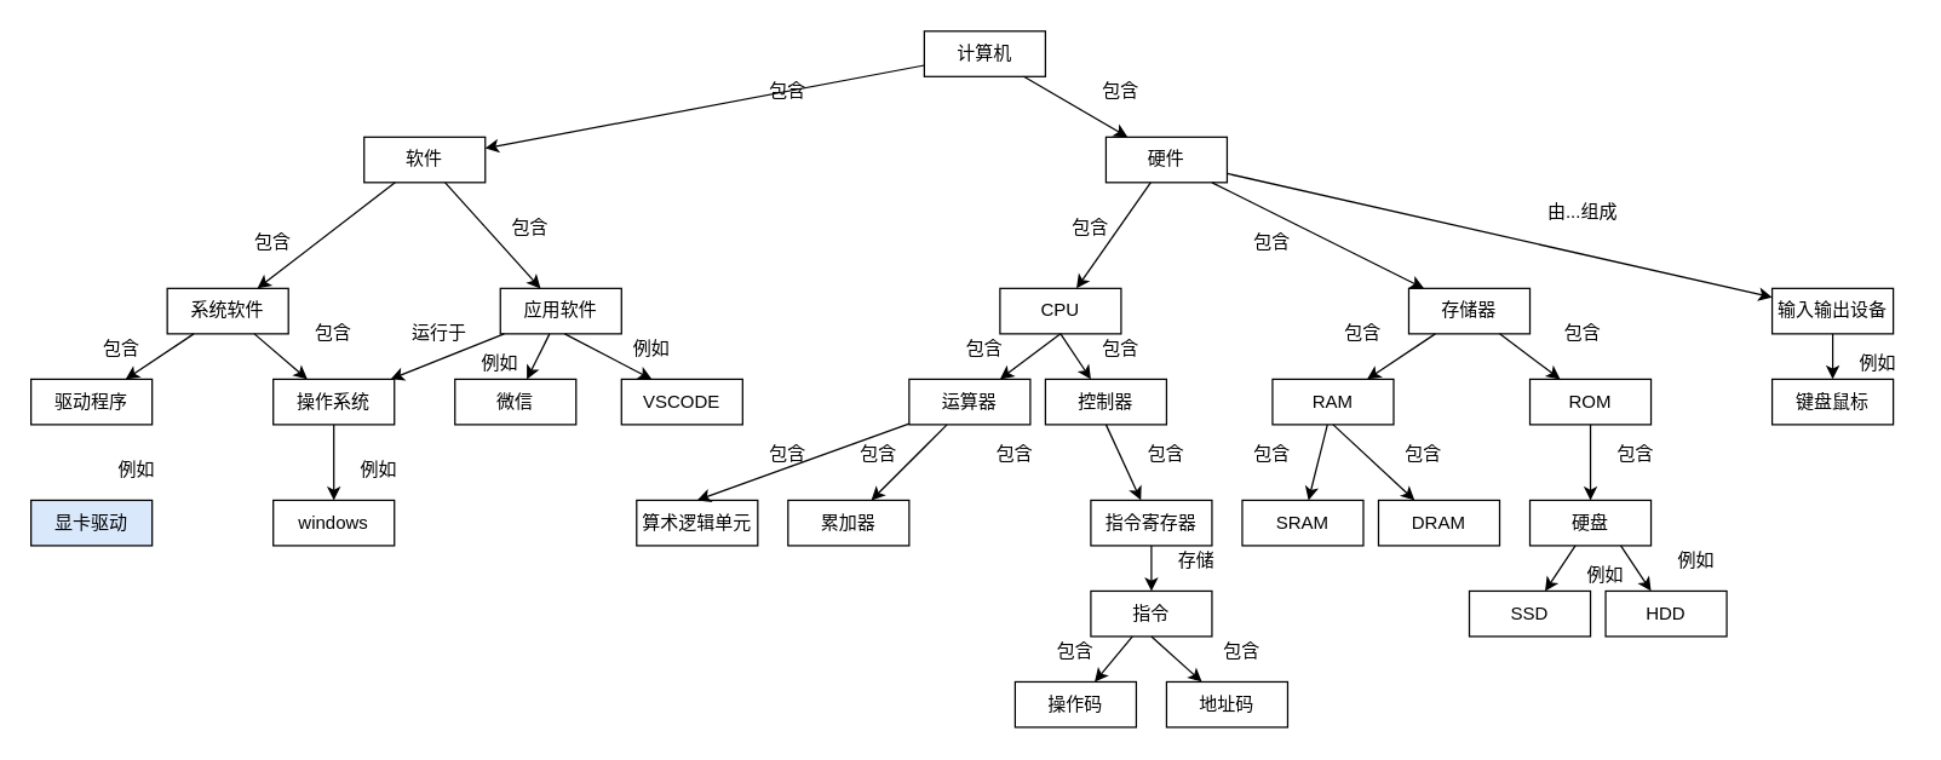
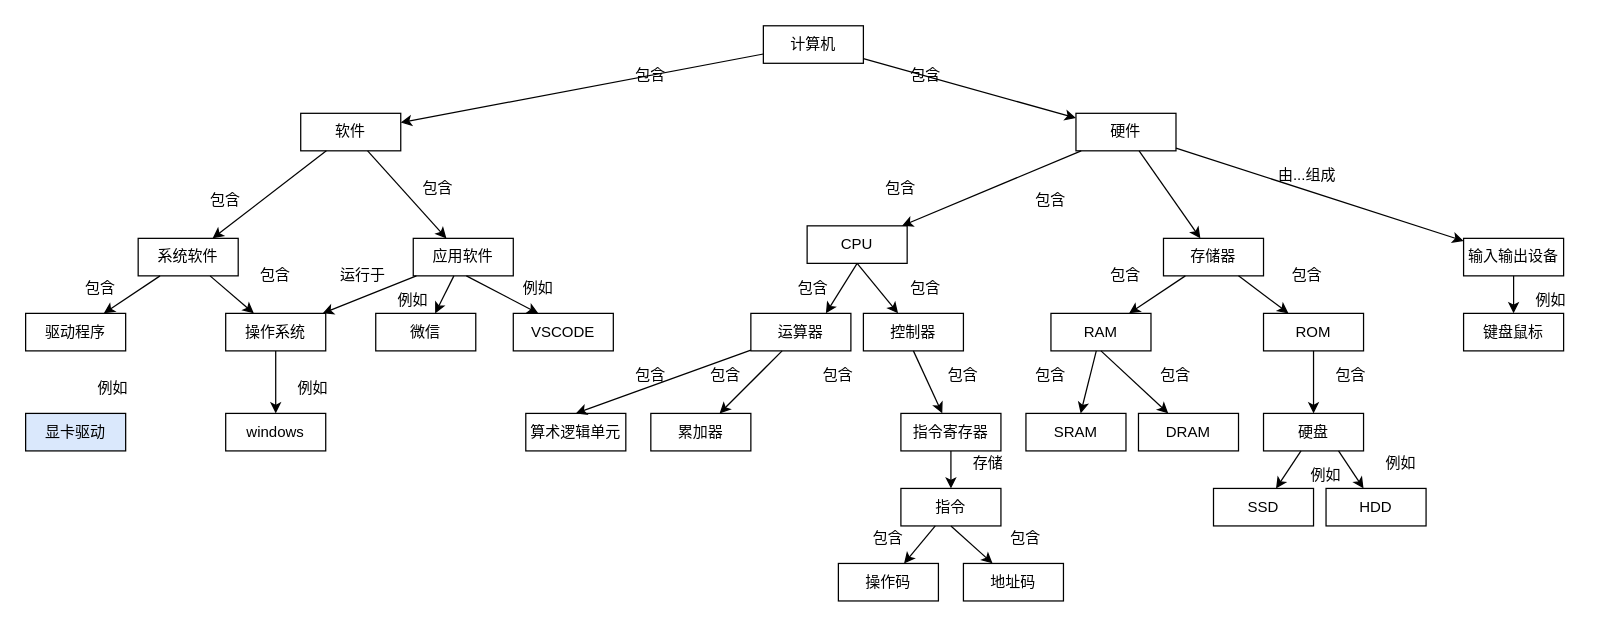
  <mxCell id="0" />
  <mxCell id="1" parent="0" />
  <mxCell id="2" value="计算机" style="rounded=0;whiteSpace=wrap;html=1;" vertex="1" parent="1"><mxGeometry x="610" y="20" width="80" height="30" as="geometry" /></mxCell>
  <mxCell id="3" value="" style="endArrow=classic;html=1;" edge="1" parent="1" source="2" target="5"><mxGeometry width="50" height="50" relative="1" as="geometry"><mxPoint x="640" y="200" as="sourcePoint" /><mxPoint x="527.273" y="170" as="targetPoint" /></mxGeometry></mxCell>
  <mxCell id="4" value="包含" style="text;html=1;strokeColor=none;fillColor=none;align=center;verticalAlign=middle;whiteSpace=wrap;rounded=0;" vertex="1" parent="1"><mxGeometry x="500" y="50" width="40" height="20" as="geometry" /></mxCell>
  <mxCell id="5" value="软件" style="rounded=0;whiteSpace=wrap;html=1;" vertex="1" parent="1"><mxGeometry x="240" y="90" width="80" height="30" as="geometry" /></mxCell>
- <mxCell id="6" value="硬件" style="rounded=0;whiteSpace=wrap;html=1;" vertex="1" parent="1"><mxGeometry x="730" y="90" width="80" height="30" as="geometry" /></mxCell>
+ <mxCell id="6" value="硬件" style="rounded=0;whiteSpace=wrap;html=1;" vertex="1" parent="1"><mxGeometry x="860" y="90" width="80" height="30" as="geometry" /></mxCell>
  <mxCell id="7" value="" style="endArrow=classic;html=1;" edge="1" parent="1" source="2" target="6"><mxGeometry width="50" height="50" relative="1" as="geometry"><mxPoint x="620" y="58.333" as="sourcePoint" /><mxPoint x="490" y="101.667" as="targetPoint" /></mxGeometry></mxCell>
  <mxCell id="8" value="包含" style="text;html=1;strokeColor=none;fillColor=none;align=center;verticalAlign=middle;whiteSpace=wrap;rounded=0;" vertex="1" parent="1"><mxGeometry x="720" y="50" width="40" height="20" as="geometry" /></mxCell>
- <mxCell id="9" value="CPU" style="rounded=0;whiteSpace=wrap;html=1;" vertex="1" parent="1"><mxGeometry x="660" y="190" width="80" height="30" as="geometry" /></mxCell>
+ <mxCell id="9" value="CPU" style="rounded=0;whiteSpace=wrap;html=1;" vertex="1" parent="1"><mxGeometry x="645" y="180" width="80" height="30" as="geometry" /></mxCell>
  <mxCell id="10" value="存储器" style="rounded=0;whiteSpace=wrap;html=1;" vertex="1" parent="1"><mxGeometry x="930" y="190" width="80" height="30" as="geometry" /></mxCell>
  <mxCell id="11" value="运算器" style="rounded=0;whiteSpace=wrap;html=1;" vertex="1" parent="1"><mxGeometry x="600" y="250" width="80" height="30" as="geometry" /></mxCell>
  <mxCell id="12" value="输入输出设备" style="rounded=0;whiteSpace=wrap;html=1;" vertex="1" parent="1"><mxGeometry x="1170" y="190" width="80" height="30" as="geometry" /></mxCell>
  <mxCell id="13" value="控制器" style="rounded=0;whiteSpace=wrap;html=1;" vertex="1" parent="1"><mxGeometry x="690" y="250" width="80" height="30" as="geometry" /></mxCell>
  <mxCell id="14" value="RAM" style="rounded=0;whiteSpace=wrap;html=1;" vertex="1" parent="1"><mxGeometry x="840" y="250" width="80" height="30" as="geometry" /></mxCell>
  <mxCell id="15" value="ROM" style="rounded=0;whiteSpace=wrap;html=1;" vertex="1" parent="1"><mxGeometry x="1010" y="250" width="80" height="30" as="geometry" /></mxCell>
  <mxCell id="16" value="算术逻辑单元" style="rounded=0;whiteSpace=wrap;html=1;" vertex="1" parent="1"><mxGeometry x="420" y="330" width="80" height="30" as="geometry" /></mxCell>
  <mxCell id="17" value="累加器" style="rounded=0;whiteSpace=wrap;html=1;" vertex="1" parent="1"><mxGeometry x="520" y="330" width="80" height="30" as="geometry" /></mxCell>
  <mxCell id="18" value="指令寄存器" style="rounded=0;whiteSpace=wrap;html=1;" vertex="1" parent="1"><mxGeometry x="720" y="330" width="80" height="30" as="geometry" /></mxCell>
  <mxCell id="19" value="操作码" style="rounded=0;whiteSpace=wrap;html=1;" vertex="1" parent="1"><mxGeometry x="670" y="450" width="80" height="30" as="geometry" /></mxCell>
  <mxCell id="20" value="地址码" style="rounded=0;whiteSpace=wrap;html=1;" vertex="1" parent="1"><mxGeometry x="770" y="450" width="80" height="30" as="geometry" /></mxCell>
  <mxCell id="21" value="指令" style="rounded=0;whiteSpace=wrap;html=1;" vertex="1" parent="1"><mxGeometry x="720" y="390" width="80" height="30" as="geometry" /></mxCell>
  <mxCell id="22" value="SRAM" style="rounded=0;whiteSpace=wrap;html=1;" vertex="1" parent="1"><mxGeometry x="820" y="330" width="80" height="30" as="geometry" /></mxCell>
  <mxCell id="23" value="DRAM" style="rounded=0;whiteSpace=wrap;html=1;" vertex="1" parent="1"><mxGeometry x="910" y="330" width="80" height="30" as="geometry" /></mxCell>
  <mxCell id="24" value="硬盘" style="rounded=0;whiteSpace=wrap;html=1;" vertex="1" parent="1"><mxGeometry x="1010" y="330" width="80" height="30" as="geometry" /></mxCell>
  <mxCell id="25" value="SSD" style="rounded=0;whiteSpace=wrap;html=1;" vertex="1" parent="1"><mxGeometry x="970" y="390" width="80" height="30" as="geometry" /></mxCell>
  <mxCell id="26" value="HDD" style="rounded=0;whiteSpace=wrap;html=1;" vertex="1" parent="1"><mxGeometry x="1060" y="390" width="80" height="30" as="geometry" /></mxCell>
  <mxCell id="27" value="系统软件" style="rounded=0;whiteSpace=wrap;html=1;" vertex="1" parent="1"><mxGeometry x="110" y="190" width="80" height="30" as="geometry" /></mxCell>
  <mxCell id="28" value="应用软件" style="rounded=0;whiteSpace=wrap;html=1;" vertex="1" parent="1"><mxGeometry x="330" y="190" width="80" height="30" as="geometry" /></mxCell>
  <mxCell id="29" value="驱动程序" style="rounded=0;whiteSpace=wrap;html=1;" vertex="1" parent="1"><mxGeometry x="20" y="250" width="80" height="30" as="geometry" /></mxCell>
  <mxCell id="30" value="操作系统" style="rounded=0;whiteSpace=wrap;html=1;" vertex="1" parent="1"><mxGeometry x="180" y="250" width="80" height="30" as="geometry" /></mxCell>
  <mxCell id="31" value="微信" style="rounded=0;whiteSpace=wrap;html=1;" vertex="1" parent="1"><mxGeometry x="300" y="250" width="80" height="30" as="geometry" /></mxCell>
  <mxCell id="32" value="VSCODE" style="rounded=0;whiteSpace=wrap;html=1;" vertex="1" parent="1"><mxGeometry x="410" y="250" width="80" height="30" as="geometry" /></mxCell>
  <mxCell id="33" value="显卡驱动" style="rounded=0;whiteSpace=wrap;html=1;fillColor=#dae8fc;" vertex="1" parent="1"><mxGeometry x="20" y="330" width="80" height="30" as="geometry" /></mxCell>
  <mxCell id="34" value="windows" style="rounded=0;whiteSpace=wrap;html=1;" vertex="1" parent="1"><mxGeometry x="180" y="330" width="80" height="30" as="geometry" /></mxCell>
  <mxCell id="35" value="键盘鼠标" style="rounded=0;whiteSpace=wrap;html=1;" vertex="1" parent="1"><mxGeometry x="1170" y="250" width="80" height="30" as="geometry" /></mxCell>
  <mxCell id="36" value="" style="endArrow=classic;html=1;" edge="1" parent="1" source="5" target="28"><mxGeometry width="50" height="50" relative="1" as="geometry"><mxPoint x="410" y="150" as="sourcePoint" /><mxPoint x="630" y="160" as="targetPoint" /></mxGeometry></mxCell>
  <mxCell id="37" value="" style="endArrow=classic;html=1;" edge="1" parent="1" source="5" target="27"><mxGeometry width="50" height="50" relative="1" as="geometry"><mxPoint x="303.5" y="130" as="sourcePoint" /><mxPoint x="366.5" y="200" as="targetPoint" /></mxGeometry></mxCell>
  <mxCell id="38" value="" style="endArrow=classic;html=1;" edge="1" parent="1" source="27" target="30"><mxGeometry width="50" height="50" relative="1" as="geometry"><mxPoint x="313.5" y="140" as="sourcePoint" /><mxPoint x="376.5" y="210" as="targetPoint" /></mxGeometry></mxCell>
  <mxCell id="39" value="" style="endArrow=classic;html=1;" edge="1" parent="1" source="27" target="29"><mxGeometry width="50" height="50" relative="1" as="geometry"><mxPoint x="323.5" y="150" as="sourcePoint" /><mxPoint x="386.5" y="220" as="targetPoint" /></mxGeometry></mxCell>
  <mxCell id="40" value="" style="endArrow=classic;html=1;" edge="1" parent="1" source="30" target="34"><mxGeometry width="50" height="50" relative="1" as="geometry"><mxPoint x="333.5" y="160" as="sourcePoint" /><mxPoint x="396.5" y="230" as="targetPoint" /></mxGeometry></mxCell>
  <mxCell id="41" value="" style="endArrow=classic;html=1;" edge="1" parent="1" source="28" target="31"><mxGeometry width="50" height="50" relative="1" as="geometry"><mxPoint x="70" y="290" as="sourcePoint" /><mxPoint x="70" y="340" as="targetPoint" /></mxGeometry></mxCell>
  <mxCell id="42" value="" style="endArrow=classic;html=1;exitX=0.531;exitY=1;exitDx=0;exitDy=0;exitPerimeter=0;entryX=0.25;entryY=0;entryDx=0;entryDy=0;" edge="1" parent="1" source="28" target="32"><mxGeometry width="50" height="50" relative="1" as="geometry"><mxPoint x="372.5" y="230" as="sourcePoint" /><mxPoint x="357.5" y="260" as="targetPoint" /></mxGeometry></mxCell>
  <mxCell id="43" value="" style="endArrow=classic;html=1;" edge="1" parent="1" source="6" target="9"><mxGeometry width="50" height="50" relative="1" as="geometry"><mxPoint x="530" y="160" as="sourcePoint" /><mxPoint x="440" y="260" as="targetPoint" /></mxGeometry></mxCell>
  <mxCell id="44" value="" style="endArrow=classic;html=1;" edge="1" parent="1" source="6" target="10"><mxGeometry width="50" height="50" relative="1" as="geometry"><mxPoint x="769.5" y="130" as="sourcePoint" /><mxPoint x="720.5" y="200" as="targetPoint" /></mxGeometry></mxCell>
  <mxCell id="45" value="" style="endArrow=classic;html=1;" edge="1" parent="1" source="6" target="12"><mxGeometry width="50" height="50" relative="1" as="geometry"><mxPoint x="810" y="130" as="sourcePoint" /><mxPoint x="950" y="200" as="targetPoint" /></mxGeometry></mxCell>
  <mxCell id="46" value="" style="endArrow=classic;html=1;exitX=0.5;exitY=1;exitDx=0;exitDy=0;entryX=0.75;entryY=0;entryDx=0;entryDy=0;" edge="1" parent="1" source="9" target="11"><mxGeometry width="50" height="50" relative="1" as="geometry"><mxPoint x="769.5" y="130" as="sourcePoint" /><mxPoint x="720.5" y="200" as="targetPoint" /></mxGeometry></mxCell>
  <mxCell id="47" value="" style="endArrow=classic;html=1;exitX=0.5;exitY=1;exitDx=0;exitDy=0;" edge="1" parent="1" source="9" target="13"><mxGeometry width="50" height="50" relative="1" as="geometry"><mxPoint x="700" y="210" as="sourcePoint" /><mxPoint x="670" y="260" as="targetPoint" /></mxGeometry></mxCell>
  <mxCell id="48" value="" style="endArrow=classic;html=1;entryX=0.5;entryY=0;entryDx=0;entryDy=0;" edge="1" parent="1" source="11" target="16"><mxGeometry width="50" height="50" relative="1" as="geometry"><mxPoint x="710" y="230" as="sourcePoint" /><mxPoint x="670" y="260" as="targetPoint" /></mxGeometry></mxCell>
  <mxCell id="49" value="" style="endArrow=classic;html=1;" edge="1" parent="1" source="11" target="17"><mxGeometry width="50" height="50" relative="1" as="geometry"><mxPoint x="610" y="289.444" as="sourcePoint" /><mxPoint x="470" y="340" as="targetPoint" /></mxGeometry></mxCell>
  <mxCell id="50" value="" style="endArrow=classic;html=1;exitX=0.5;exitY=1;exitDx=0;exitDy=0;" edge="1" parent="1" source="13" target="18"><mxGeometry width="50" height="50" relative="1" as="geometry"><mxPoint x="650" y="290" as="sourcePoint" /><mxPoint x="665.385" y="340" as="targetPoint" /></mxGeometry></mxCell>
  <mxCell id="51" value="" style="endArrow=classic;html=1;" edge="1" parent="1" source="18" target="21"><mxGeometry width="50" height="50" relative="1" as="geometry"><mxPoint x="660" y="300" as="sourcePoint" /><mxPoint x="675.385" y="350" as="targetPoint" /></mxGeometry></mxCell>
  <mxCell id="52" value="" style="endArrow=classic;html=1;" edge="1" parent="1" source="21" target="19"><mxGeometry width="50" height="50" relative="1" as="geometry"><mxPoint x="770" y="370" as="sourcePoint" /><mxPoint x="770" y="400" as="targetPoint" /></mxGeometry></mxCell>
  <mxCell id="53" value="" style="endArrow=classic;html=1;exitX=0.5;exitY=1;exitDx=0;exitDy=0;" edge="1" parent="1" source="21" target="20"><mxGeometry width="50" height="50" relative="1" as="geometry"><mxPoint x="757.5" y="430" as="sourcePoint" /><mxPoint x="732.5" y="460" as="targetPoint" /></mxGeometry></mxCell>
  <mxCell id="54" value="" style="endArrow=classic;html=1;" edge="1" parent="1" source="10" target="14"><mxGeometry width="50" height="50" relative="1" as="geometry"><mxPoint x="810" y="130" as="sourcePoint" /><mxPoint x="950" y="200" as="targetPoint" /></mxGeometry></mxCell>
  <mxCell id="55" value="" style="endArrow=classic;html=1;" edge="1" parent="1" source="10" target="15"><mxGeometry width="50" height="50" relative="1" as="geometry"><mxPoint x="957.5" y="230" as="sourcePoint" /><mxPoint x="912.5" y="260" as="targetPoint" /></mxGeometry></mxCell>
  <mxCell id="56" value="" style="endArrow=classic;html=1;" edge="1" parent="1" source="14" target="22"><mxGeometry width="50" height="50" relative="1" as="geometry"><mxPoint x="1000" y="230" as="sourcePoint" /><mxPoint x="1040" y="260" as="targetPoint" /></mxGeometry></mxCell>
  <mxCell id="57" value="" style="endArrow=classic;html=1;exitX=0.5;exitY=1;exitDx=0;exitDy=0;" edge="1" parent="1" source="14" target="23"><mxGeometry width="50" height="50" relative="1" as="geometry"><mxPoint x="886.25" y="290" as="sourcePoint" /><mxPoint x="873.75" y="340" as="targetPoint" /></mxGeometry></mxCell>
  <mxCell id="58" value="" style="endArrow=classic;html=1;" edge="1" parent="1" source="15" target="24"><mxGeometry width="50" height="50" relative="1" as="geometry"><mxPoint x="890" y="290" as="sourcePoint" /><mxPoint x="943.846" y="340" as="targetPoint" /></mxGeometry></mxCell>
  <mxCell id="59" value="" style="endArrow=classic;html=1;" edge="1" parent="1" source="24" target="25"><mxGeometry width="50" height="50" relative="1" as="geometry"><mxPoint x="1050" y="340" as="sourcePoint" /><mxPoint x="1060" y="340" as="targetPoint" /></mxGeometry></mxCell>
  <mxCell id="60" value="" style="endArrow=classic;html=1;exitX=0.75;exitY=1;exitDx=0;exitDy=0;" edge="1" parent="1" source="24" target="26"><mxGeometry width="50" height="50" relative="1" as="geometry"><mxPoint x="1050" y="370" as="sourcePoint" /><mxPoint x="1030" y="400" as="targetPoint" /></mxGeometry></mxCell>
  <mxCell id="61" value="" style="endArrow=classic;html=1;" edge="1" parent="1" source="12" target="35"><mxGeometry width="50" height="50" relative="1" as="geometry"><mxPoint x="1080" y="370" as="sourcePoint" /><mxPoint x="1100" y="400" as="targetPoint" /></mxGeometry></mxCell>
  <mxCell id="62" value="包含" style="text;html=1;strokeColor=none;fillColor=none;align=center;verticalAlign=middle;whiteSpace=wrap;rounded=0;" vertex="1" parent="1"><mxGeometry x="330" y="140" width="40" height="20" as="geometry" /></mxCell>
  <mxCell id="63" value="包含" style="text;html=1;strokeColor=none;fillColor=none;align=center;verticalAlign=middle;whiteSpace=wrap;rounded=0;" vertex="1" parent="1"><mxGeometry x="160" y="150" width="40" height="20" as="geometry" /></mxCell>
  <mxCell id="64" value="包含" style="text;html=1;strokeColor=none;fillColor=none;align=center;verticalAlign=middle;whiteSpace=wrap;rounded=0;" vertex="1" parent="1"><mxGeometry x="60" y="220" width="40" height="20" as="geometry" /></mxCell>
  <mxCell id="65" value="包含" style="text;html=1;strokeColor=none;fillColor=none;align=center;verticalAlign=middle;whiteSpace=wrap;rounded=0;" vertex="1" parent="1"><mxGeometry x="200" y="210" width="40" height="20" as="geometry" /></mxCell>
  <mxCell id="66" value="包含" style="text;html=1;strokeColor=none;fillColor=none;align=center;verticalAlign=middle;whiteSpace=wrap;rounded=0;" vertex="1" parent="1"><mxGeometry x="500" y="290" width="40" height="20" as="geometry" /></mxCell>
  <mxCell id="67" value="包含" style="text;html=1;strokeColor=none;fillColor=none;align=center;verticalAlign=middle;whiteSpace=wrap;rounded=0;" vertex="1" parent="1"><mxGeometry x="560" y="290" width="40" height="20" as="geometry" /></mxCell>
  <mxCell id="68" value="包含" style="text;html=1;strokeColor=none;fillColor=none;align=center;verticalAlign=middle;whiteSpace=wrap;rounded=0;" vertex="1" parent="1"><mxGeometry x="650" y="290" width="40" height="20" as="geometry" /></mxCell>
  <mxCell id="69" value="包含" style="text;html=1;strokeColor=none;fillColor=none;align=center;verticalAlign=middle;whiteSpace=wrap;rounded=0;" vertex="1" parent="1"><mxGeometry x="750" y="290" width="40" height="20" as="geometry" /></mxCell>
  <mxCell id="70" value="" style="endArrow=classic;html=1;" edge="1" parent="1" source="28" target="30"><mxGeometry width="50" height="50" relative="1" as="geometry"><mxPoint x="530" y="220" as="sourcePoint" /><mxPoint x="580" y="170" as="targetPoint" /></mxGeometry></mxCell>
  <mxCell id="71" value="运行于" style="text;html=1;strokeColor=none;fillColor=none;align=center;verticalAlign=middle;whiteSpace=wrap;rounded=0;" vertex="1" parent="1"><mxGeometry x="270" y="210" width="40" height="20" as="geometry" /></mxCell>
  <mxCell id="72" value="包含" style="text;html=1;strokeColor=none;fillColor=none;align=center;verticalAlign=middle;whiteSpace=wrap;rounded=0;" vertex="1" parent="1"><mxGeometry x="700" y="140" width="40" height="20" as="geometry" /></mxCell>
  <mxCell id="73" value="包含" style="text;html=1;strokeColor=none;fillColor=none;align=center;verticalAlign=middle;whiteSpace=wrap;rounded=0;" vertex="1" parent="1"><mxGeometry x="820" y="150" width="40" height="20" as="geometry" /></mxCell>
  <mxCell id="74" value="由...组成" style="text;html=1;strokeColor=none;fillColor=none;align=center;verticalAlign=middle;whiteSpace=wrap;rounded=0;" vertex="1" parent="1"><mxGeometry x="1010" y="130" width="70" height="20" as="geometry" /></mxCell>
  <mxCell id="75" value="包含" style="text;html=1;strokeColor=none;fillColor=none;align=center;verticalAlign=middle;whiteSpace=wrap;rounded=0;" vertex="1" parent="1"><mxGeometry x="880" y="210" width="40" height="20" as="geometry" /></mxCell>
  <mxCell id="76" value="包含" style="text;html=1;strokeColor=none;fillColor=none;align=center;verticalAlign=middle;whiteSpace=wrap;rounded=0;" vertex="1" parent="1"><mxGeometry x="1025" y="210" width="40" height="20" as="geometry" /></mxCell>
  <mxCell id="77" value="包含" style="text;html=1;strokeColor=none;fillColor=none;align=center;verticalAlign=middle;whiteSpace=wrap;rounded=0;" vertex="1" parent="1"><mxGeometry x="1060" y="290" width="40" height="20" as="geometry" /></mxCell>
  <mxCell id="78" value="包含" style="text;html=1;strokeColor=none;fillColor=none;align=center;verticalAlign=middle;whiteSpace=wrap;rounded=0;" vertex="1" parent="1"><mxGeometry x="920" y="290" width="40" height="20" as="geometry" /></mxCell>
  <mxCell id="79" value="包含" style="text;html=1;strokeColor=none;fillColor=none;align=center;verticalAlign=middle;whiteSpace=wrap;rounded=0;" vertex="1" parent="1"><mxGeometry x="820" y="290" width="40" height="20" as="geometry" /></mxCell>
  <mxCell id="80" value="存储" style="text;html=1;strokeColor=none;fillColor=none;align=center;verticalAlign=middle;whiteSpace=wrap;rounded=0;" vertex="1" parent="1"><mxGeometry x="770" y="360" width="40" height="20" as="geometry" /></mxCell>
  <mxCell id="81" value="包含" style="text;html=1;strokeColor=none;fillColor=none;align=center;verticalAlign=middle;whiteSpace=wrap;rounded=0;" vertex="1" parent="1"><mxGeometry x="800" y="420" width="40" height="20" as="geometry" /></mxCell>
  <mxCell id="82" value="包含" style="text;html=1;strokeColor=none;fillColor=none;align=center;verticalAlign=middle;whiteSpace=wrap;rounded=0;" vertex="1" parent="1"><mxGeometry x="690" y="420" width="40" height="20" as="geometry" /></mxCell>
  <mxCell id="83" value="包含" style="text;html=1;strokeColor=none;fillColor=none;align=center;verticalAlign=middle;whiteSpace=wrap;rounded=0;" vertex="1" parent="1"><mxGeometry x="630" y="220" width="40" height="20" as="geometry" /></mxCell>
  <mxCell id="84" value="包含" style="text;html=1;strokeColor=none;fillColor=none;align=center;verticalAlign=middle;whiteSpace=wrap;rounded=0;" vertex="1" parent="1"><mxGeometry x="720" y="220" width="40" height="20" as="geometry" /></mxCell>
  <mxCell id="85" value="例如" style="text;html=1;strokeColor=none;fillColor=none;align=center;verticalAlign=middle;whiteSpace=wrap;rounded=0;" vertex="1" parent="1"><mxGeometry x="70" y="300" width="40" height="20" as="geometry" /></mxCell>
  <mxCell id="86" value="例如" style="text;html=1;strokeColor=none;fillColor=none;align=center;verticalAlign=middle;whiteSpace=wrap;rounded=0;" vertex="1" parent="1"><mxGeometry x="230" y="300" width="40" height="20" as="geometry" /></mxCell>
  <mxCell id="87" value="例如" style="text;html=1;strokeColor=none;fillColor=none;align=center;verticalAlign=middle;whiteSpace=wrap;rounded=0;" vertex="1" parent="1"><mxGeometry x="1100" y="360" width="40" height="20" as="geometry" /></mxCell>
  <mxCell id="88" value="例如" style="text;html=1;strokeColor=none;fillColor=none;align=center;verticalAlign=middle;whiteSpace=wrap;rounded=0;" vertex="1" parent="1"><mxGeometry x="310" y="230" width="40" height="20" as="geometry" /></mxCell>
  <mxCell id="89" value="例如" style="text;html=1;strokeColor=none;fillColor=none;align=center;verticalAlign=middle;whiteSpace=wrap;rounded=0;" vertex="1" parent="1"><mxGeometry x="410" y="220" width="40" height="20" as="geometry" /></mxCell>
  <mxCell id="90" value="例如" style="text;html=1;strokeColor=none;fillColor=none;align=center;verticalAlign=middle;whiteSpace=wrap;rounded=0;" vertex="1" parent="1"><mxGeometry x="1040" y="370" width="40" height="20" as="geometry" /></mxCell>
  <mxCell id="91" value="例如" style="text;html=1;strokeColor=none;fillColor=none;align=center;verticalAlign=middle;whiteSpace=wrap;rounded=0;" vertex="1" parent="1"><mxGeometry x="1220" y="230" width="40" height="20" as="geometry" /></mxCell>
